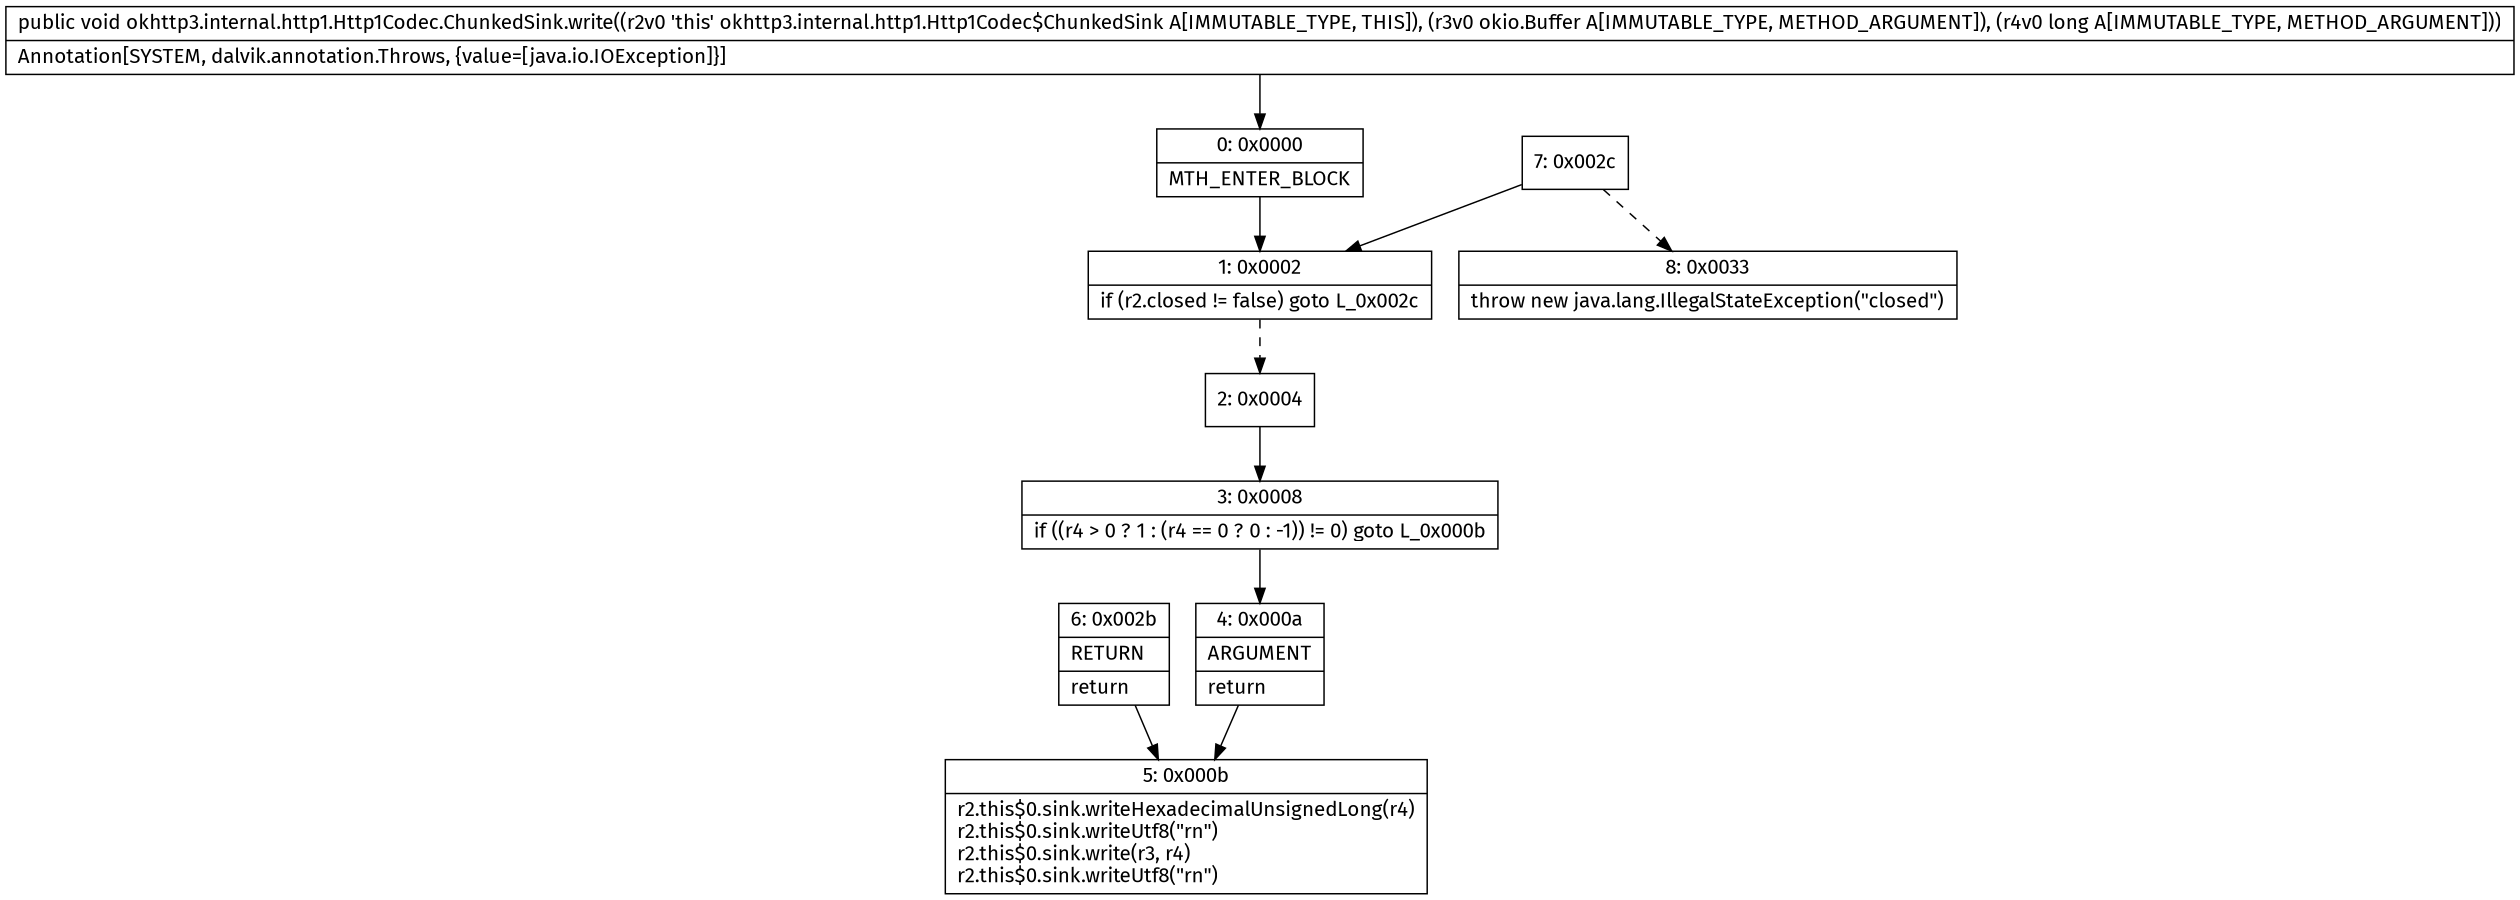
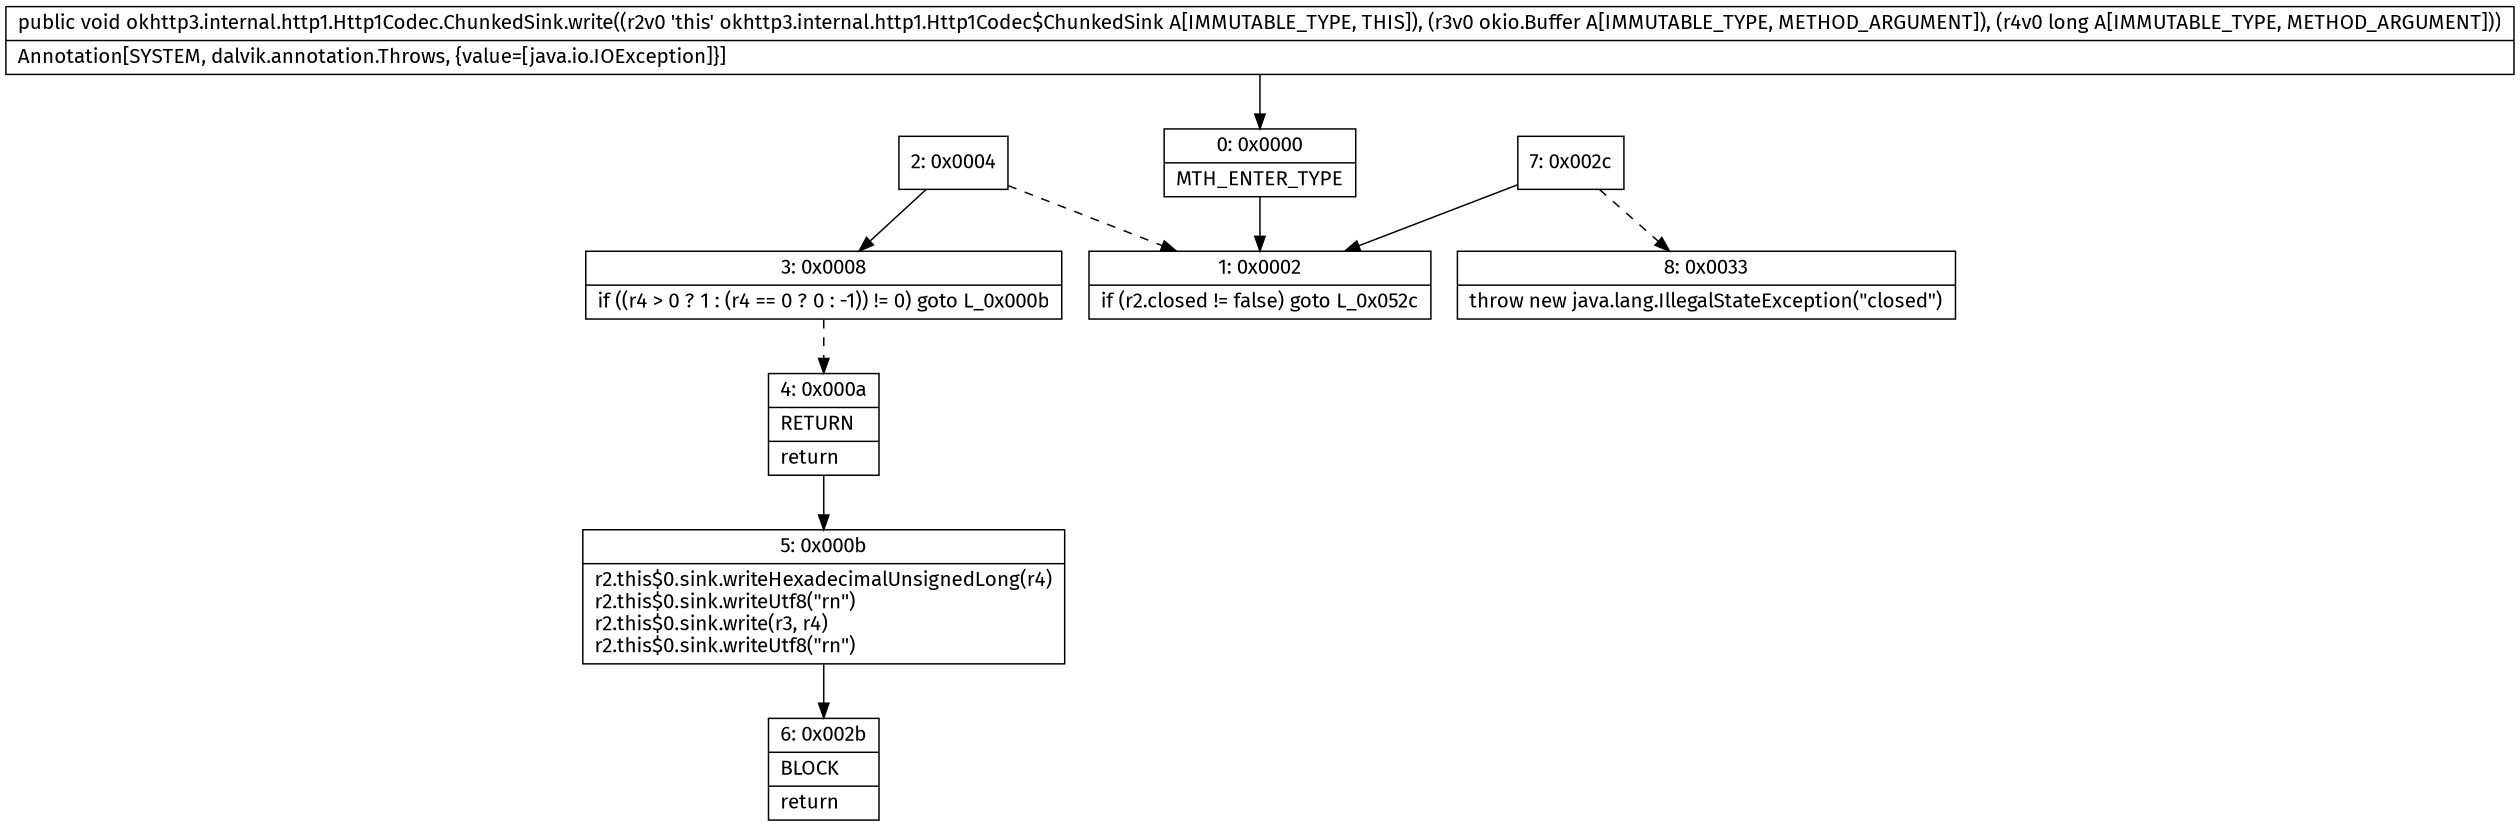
  digraph {
    fontname="Fira Sans"
    node [fontname="Fira Sans" shape=record]
    edge [fontname="Fira Sans"]
-   n1 [label="{0\:\ 0x0000|MTH_ENTER_BLOCK\l}"]
-   n2 [label="{1\:\ 0x0002|if (r2.closed != false) goto L_0x002c\l}"]
+   n1 [label="{0\:\ 0x0000|MTH_ENTER_TYPE\l}"]
+   n2 [label="{1\:\ 0x0002|if (r2.closed != false) goto L_0x052c\l}"]
    n3 [label="{2\:\ 0x0004}"]
    n4 [label="{3\:\ 0x0008|if ((r4 \> 0 ? 1 : (r4 == 0 ? 0 : \-1)) != 0) goto L_0x000b\l}"]
    n5 [label="{7\:\ 0x002c}"]
    n6 [label="{8\:\ 0x0033|throw new java.lang.IllegalStateException(\"closed\")\l}"]
-   n7 [label="{4\:\ 0x000a|ARGUMENT\l|return\l}"]
+   n7 [label="{4\:\ 0x000a|RETURN\l|return\l}"]
    n8 [label="{5\:\ 0x000b|r2.this$0.sink.writeHexadecimalUnsignedLong(r4)\lr2.this$0.sink.writeUtf8(\"rn\")\lr2.this$0.sink.write(r3, r4)\lr2.this$0.sink.writeUtf8(\"rn\")\l}"]
-   n9 [label="{6\:\ 0x002b|RETURN\l|return\l}"]
+   n9 [label="{6\:\ 0x002b|BLOCK\l|return\l}"]
    n10 [label="{public void okhttp3.internal.http1.Http1Codec.ChunkedSink.write((r2v0 'this' okhttp3.internal.http1.Http1Codec$ChunkedSink A[IMMUTABLE_TYPE, THIS]), (r3v0 okio.Buffer A[IMMUTABLE_TYPE, METHOD_ARGUMENT]), (r4v0 long A[IMMUTABLE_TYPE, METHOD_ARGUMENT]))  | Annotation[SYSTEM, dalvik.annotation.Throws, \{value=[java.io.IOException]\}]\l}"]
    n1 -> n2
-   n2 -> n3 [style=dashed]
+   n3 -> n2 [style=dashed]
    n3 -> n4
-   n4 -> n7 [style=solid]
+   n4 -> n7 [style=dashed]
    n5 -> n2
    n5 -> n6 [style=dashed]
    n7 -> n8
-   n9 -> n8
+   n8 -> n9
    n10 -> n1
  }
